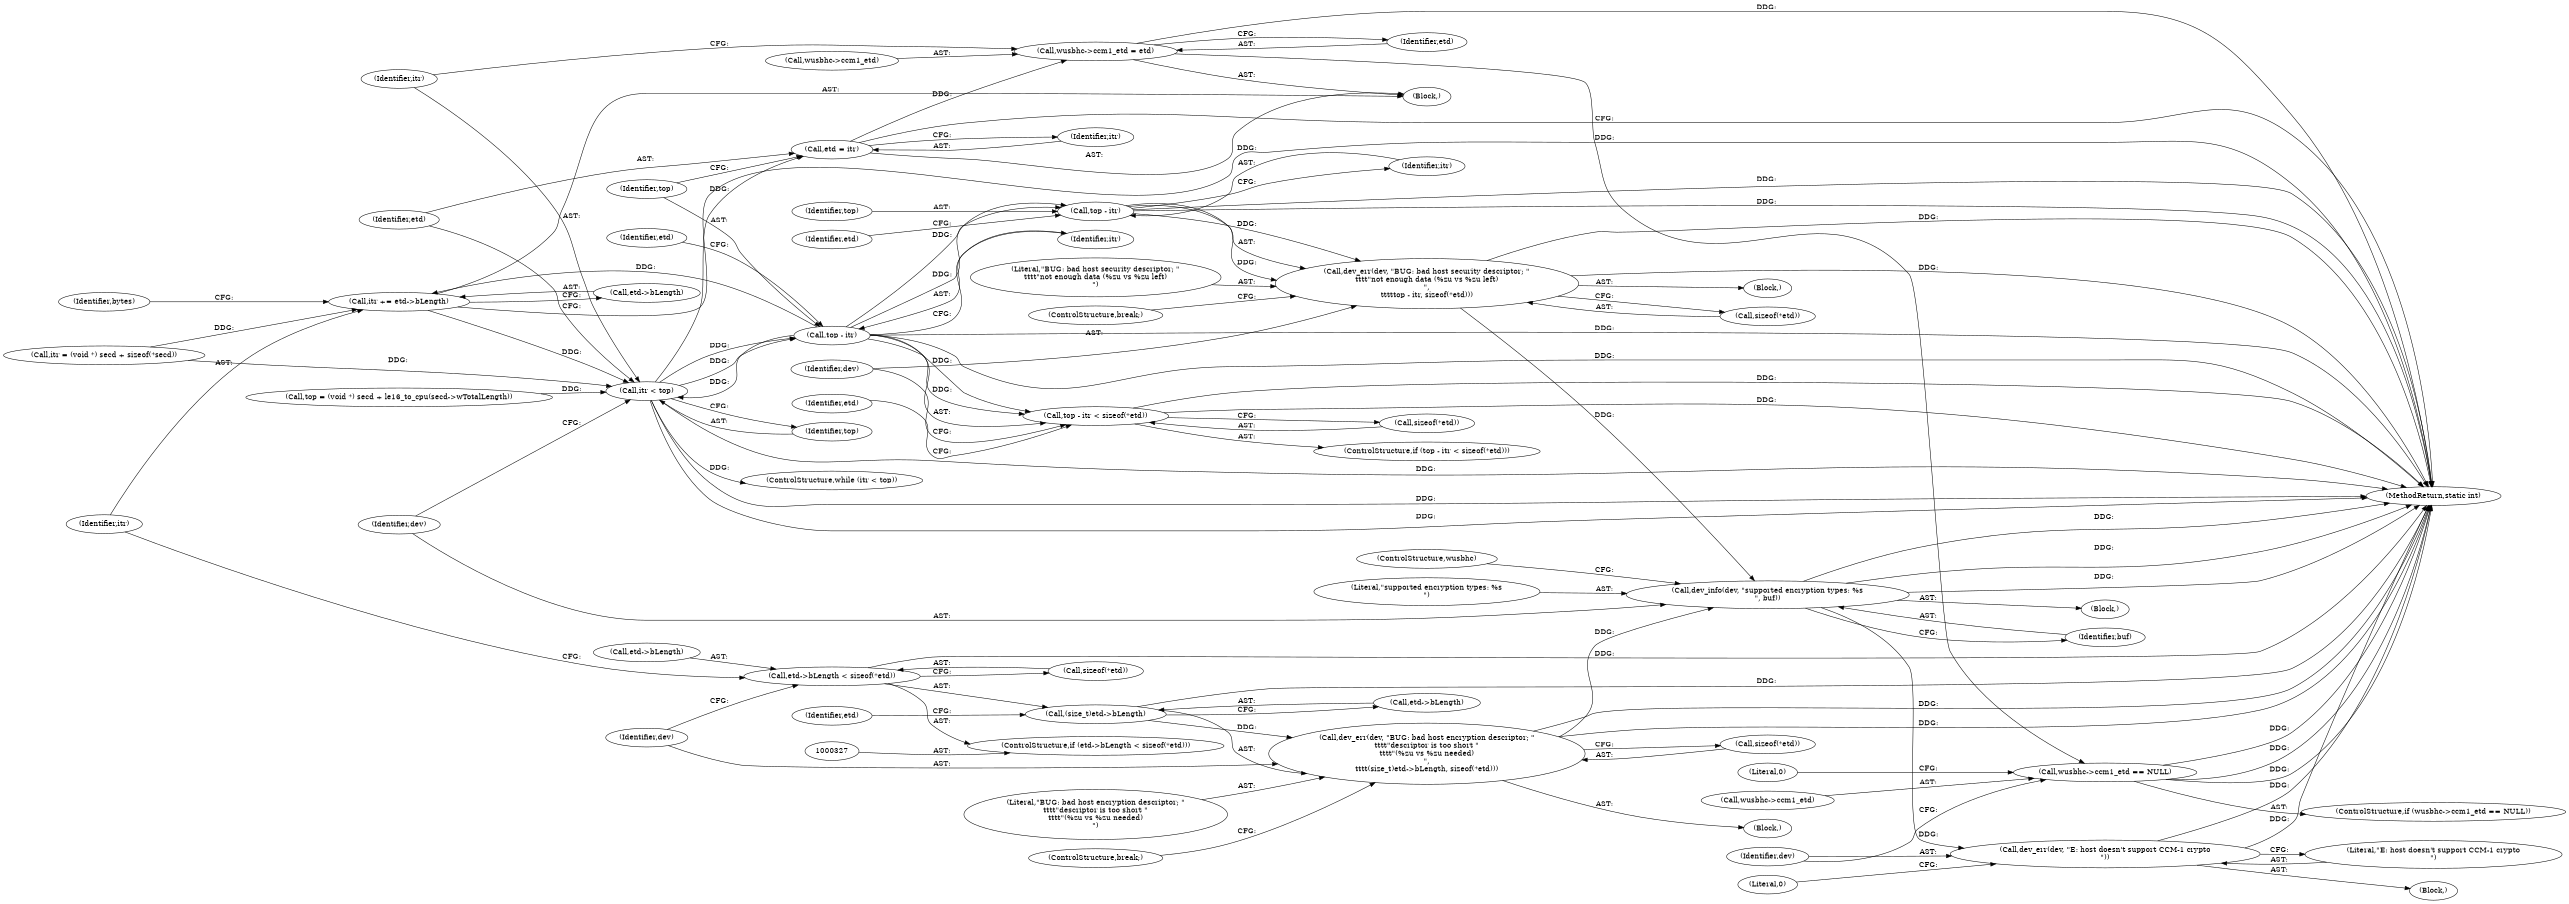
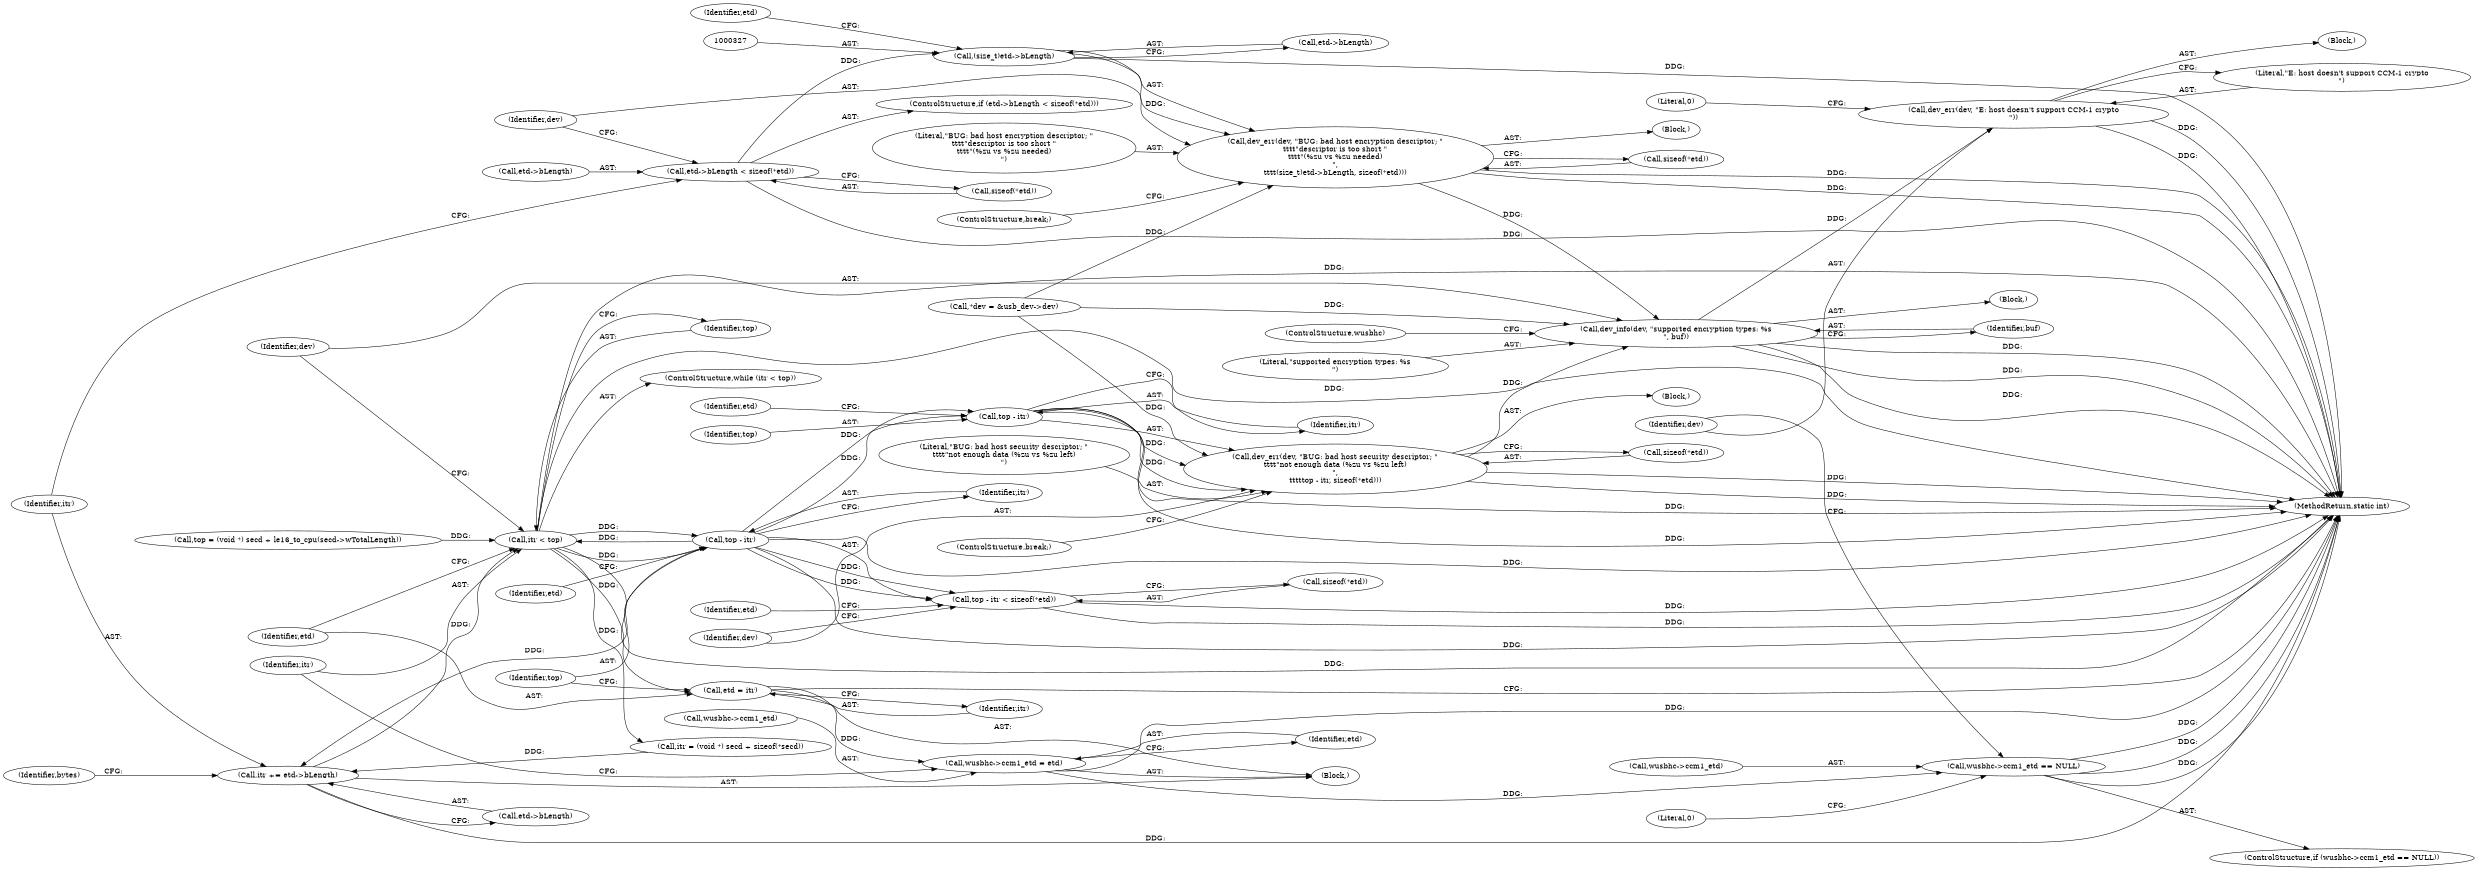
  digraph {
    rankdir=LR
    n1 [label="(Call,etd->bLength < sizeof(*etd))"]
    n2 [label="(Call,(size_t)etd->bLength)"]
    n3 [label="(Call,sizeof(*etd))"]
    n4 [label="(ControlStructure,if (etd->bLength < sizeof(*etd)))"]
    n5 [label="(MethodReturn,static int)"]
    n6 [label="(Call,dev_err(dev, \"BUG: bad host encryption descriptor; \"\n\t\t\t\t\"descriptor is too short \"\n\t\t\t\t\"(%zu vs %zu needed)\n\",\n\t\t\t\t(size_t)etd->bLength, sizeof(*etd)))"]
    n7 [label="(Call,etd->bLength)"]
    n8 [label="(Call,itr += etd->bLength)"]
    n9 [label="(Call,itr < top)"]
    n10 [label="(Block,)"]
    n11 [label="(Call,etd->bLength)"]
    n12 [label="(Call,dev_info(dev, \"supported encryption types: %s\n\", buf))"]
    n13 [label="(Call,sizeof(*etd))"]
    n14 [label="(Block,)"]
    n15 [label="(Call,dev_err(dev, \"E: host doesn't support CCM-1 crypto\n\"))"]
    n16 [label="(Block,)"]
    n17 [label="(Identifier,buf)"]
    n18 [label="(Block,)"]
    n19 [label="(Literal,\"E: host doesn't support CCM-1 crypto\n\")"]
    n20 [label="(Call,etd = itr)"]
    n21 [label="(Call,top - itr)"]
    n22 [label="(ControlStructure,while (itr < top))"]
    n23 [label="(Identifier,top)"]
    n24 [label="(Call,wusbhc->ccm1_etd = etd)"]
    n25 [label="(Identifier,itr)"]
    n26 [label="(Call,top - itr < sizeof(*etd))"]
    n27 [label="(Call,top - itr)"]
    n28 [label="(Identifier,itr)"]
    n29 [label="(Call,wusbhc->ccm1_etd == NULL)"]
    n30 [label="(Identifier,etd)"]
    n31 [label="(ControlStructure,if (wusbhc->ccm1_etd == NULL))"]
-   n32 [label="(ControlStructure,if (top - itr < sizeof(*etd)))"]
    n33 [label="(Call,sizeof(*etd))"]
    n34 [label="(Call,dev_err(dev, \"BUG: bad host security descriptor; \"\n\t\t\t\t\"not enough data (%zu vs %zu left)\n\",\n\t\t\t\ttop - itr, sizeof(*etd)))"]
    n35 [label="(Identifier,itr)"]
    n36 [label="(Block,)"]
    n37 [label="(Call,sizeof(*etd))"]
    n38 [label="(Literal,\"BUG: bad host encryption descriptor; \"\n\t\t\t\t\"descriptor is too short \"\n\t\t\t\t\"(%zu vs %zu needed)\n\")"]
    n39 [label="(ControlStructure,wusbhc)"]
    n40 [label="(Call,etd->bLength)"]
    n41 [label="(ControlStructure,break;)"]
    n42 [label="(Literal,0)"]
    n43 [label="(Identifier,dev)"]
    n44 [label="(Call,wusbhc->ccm1_etd)"]
    n45 [label="(Call,wusbhc->ccm1_etd)"]
    n46 [label="(Identifier,dev)"]
    n47 [label="(Call,top = (void *) secd + le16_to_cpu(secd->wTotalLength))"]
    n48 [label="(Identifier,top)"]
    n49 [label="(Identifier,itr)"]
    n50 [label="(Identifier,top)"]
    n51 [label="(Identifier,etd)"]
    n52 [label="(Identifier,dev)"]
    n53 [label="(Identifier,bytes)"]
    n54 [label="(Identifier,etd)"]
    n55 [label="(Literal,\"supported encryption types: %s\n\")"]
    n56 [label="(Literal,\"BUG: bad host security descriptor; \"\n\t\t\t\t\"not enough data (%zu vs %zu left)\n\")"]
    n57 [label="(ControlStructure,break;)"]
    n58 [label="(Identifier,etd)"]
    n59 [label="(Identifier,etd)"]
    n60 [label="(Identifier,itr)"]
    n61 [label="(Call,itr = (void *) secd + sizeof(*secd))"]
    n62 [label="(Literal,0)"]
+   n63 [label="(Call,*dev = &usb_dev->dev)"]
    n64 [label="(Identifier,etd)"]
    n65 [label="(Identifier,dev)"]
    1000327
-   n1 -> n2 [label="AST: "]
+   n1 -> n2 [label="DDG: "]
    n1 -> n3 [label="CFG: "]
    n1 -> n4 [label="AST: "]
    n1 -> n5 [label="DDG: "]
    n2 -> n5 [label="DDG: "]
    n2 -> n6 [label="AST: "]
    n2 -> n6 [label="DDG: "]
    n2 -> n7 [label="CFG: "]
    n3 -> n1 [label="AST: "]
    n6 -> n5 [label="DDG: "]
    n6 -> n5 [label="DDG: "]
    n6 -> n12 [label="DDG: "]
    n6 -> n13 [label="CFG: "]
    n6 -> n14 [label="AST: "]
    n7 -> n2 [label="AST: "]
    n8 -> n5 [label="DDG: "]
    n8 -> n9 [label="DDG: "]
    n8 -> n10 [label="AST: "]
    n8 -> n11 [label="CFG: "]
    n9 -> n5 [label="DDG: "]
    n9 -> n5 [label="DDG: "]
    n9 -> n5 [label="DDG: "]
    n9 -> n20 [label="DDG: "]
    n9 -> n21 [label="DDG: "]
    n9 -> n21 [label="DDG: "]
-   n9 -> n22 [label="DDG: "]
+   n9 -> n22 [label="AST: "]
    n9 -> n23 [label="CFG: "]
    n11 -> n8 [label="AST: "]
    n12 -> n5 [label="DDG: "]
    n12 -> n5 [label="DDG: "]
    n12 -> n5 [label="DDG: "]
    n12 -> n15 [label="DDG: "]
    n12 -> n16 [label="AST: "]
    n12 -> n17 [label="CFG: "]
    n13 -> n6 [label="AST: "]
    n15 -> n5 [label="DDG: "]
    n15 -> n5 [label="DDG: "]
    n15 -> n18 [label="AST: "]
    n15 -> n19 [label="CFG: "]
    n17 -> n12 [label="AST: "]
    n19 -> n15 [label="AST: "]
    n20 -> n5 [label="CFG: "]
    n20 -> n10 [label="AST: "]
    n20 -> n24 [label="DDG: "]
    n20 -> n25 [label="CFG: "]
    n21 -> n5 [label="DDG: "]
    n21 -> n5 [label="DDG: "]
    n21 -> n8 [label="DDG: "]
    n21 -> n9 [label="DDG: "]
    n21 -> n26 [label="AST: "]
    n21 -> n26 [label="DDG: "]
    n21 -> n26 [label="DDG: "]
    n21 -> n27 [label="DDG: "]
    n21 -> n27 [label="DDG: "]
    n21 -> n28 [label="CFG: "]
    n23 -> n9 [label="AST: "]
    n24 -> n5 [label="DDG: "]
    n24 -> n10 [label="AST: "]
    n24 -> n29 [label="DDG: "]
    n24 -> n30 [label="CFG: "]
    n25 -> n20 [label="AST: "]
    n26 -> n5 [label="DDG: "]
    n26 -> n5 [label="DDG: "]
-   n26 -> n32 [label="AST: "]
    n26 -> n33 [label="CFG: "]
    n27 -> n5 [label="DDG: "]
    n27 -> n5 [label="DDG: "]
    n27 -> n34 [label="AST: "]
    n27 -> n34 [label="DDG: "]
    n27 -> n34 [label="DDG: "]
    n27 -> n35 [label="CFG: "]
    n28 -> n21 [label="AST: "]
    n29 -> n5 [label="DDG: "]
    n29 -> n5 [label="DDG: "]
    n29 -> n5 [label="DDG: "]
    n29 -> n31 [label="AST: "]
    n30 -> n24 [label="AST: "]
    n33 -> n26 [label="AST: "]
    n34 -> n5 [label="DDG: "]
    n34 -> n5 [label="DDG: "]
    n34 -> n12 [label="DDG: "]
    n34 -> n36 [label="AST: "]
    n34 -> n37 [label="CFG: "]
    n35 -> n27 [label="AST: "]
    n37 -> n34 [label="AST: "]
    n38 -> n6 [label="AST: "]
    n39 -> n12 [label="CFG: "]
    n40 -> n1 [label="AST: "]
    n41 -> n6 [label="CFG: "]
    n42 -> n29 [label="CFG: "]
    n43 -> n26 [label="CFG: "]
    n43 -> n34 [label="AST: "]
    n44 -> n29 [label="AST: "]
    n45 -> n24 [label="AST: "]
    n46 -> n1 [label="CFG: "]
    n46 -> n6 [label="AST: "]
    n47 -> n9 [label="DDG: "]
    n48 -> n27 [label="AST: "]
    n49 -> n9 [label="AST: "]
    n49 -> n24 [label="CFG: "]
    n50 -> n20 [label="CFG: "]
    n50 -> n21 [label="AST: "]
    n51 -> n27 [label="CFG: "]
    n52 -> n15 [label="AST: "]
    n52 -> n29 [label="CFG: "]
    n53 -> n8 [label="CFG: "]
    n54 -> n9 [label="CFG: "]
    n54 -> n20 [label="AST: "]
    n55 -> n12 [label="AST: "]
    n56 -> n34 [label="AST: "]
    n57 -> n34 [label="CFG: "]
    n58 -> n2 [label="CFG: "]
    n59 -> n26 [label="CFG: "]
    n60 -> n1 [label="CFG: "]
    n60 -> n8 [label="AST: "]
    n61 -> n8 [label="DDG: "]
-   n61 -> n9 [label="DDG: "]
+   n9 -> n61 [label="DDG: "]
    n62 -> n15 [label="CFG: "]
+   n63 -> n6 [label="DDG: "]
+   n63 -> n12 [label="DDG: "]
+   n63 -> n34 [label="DDG: "]
    n64 -> n21 [label="CFG: "]
    n65 -> n9 [label="CFG: "]
    n65 -> n12 [label="AST: "]
-   1000327 -> n4 [label="AST: "]
+   1000327 -> n2 [label="AST: "]
  }
